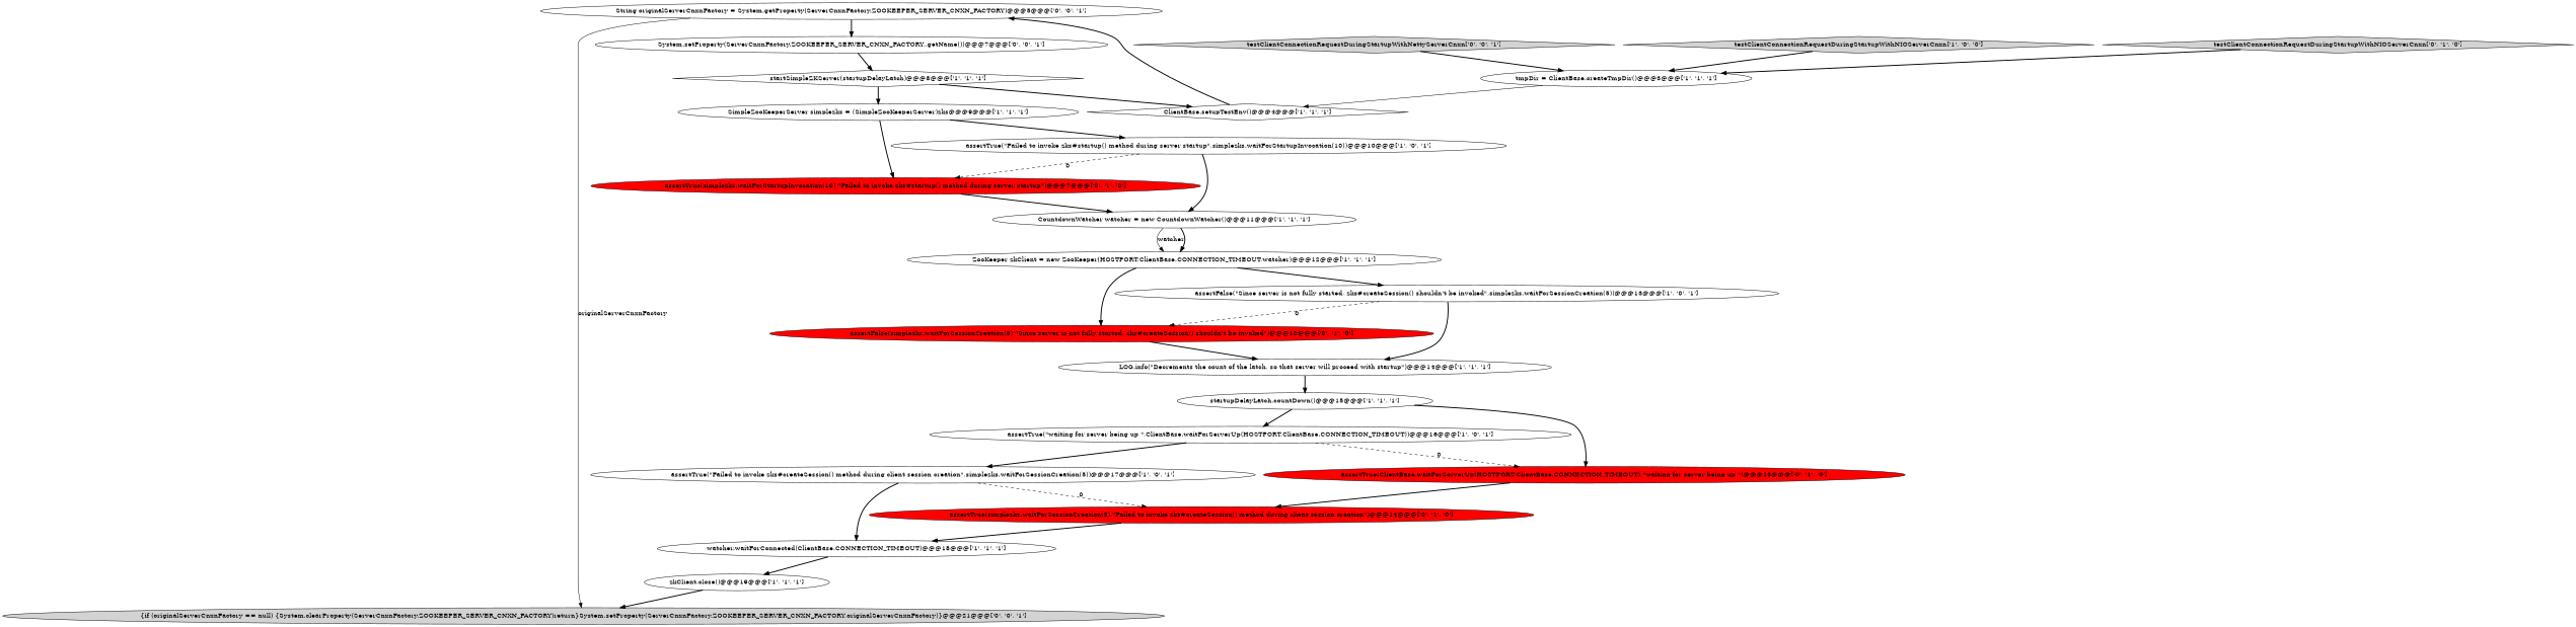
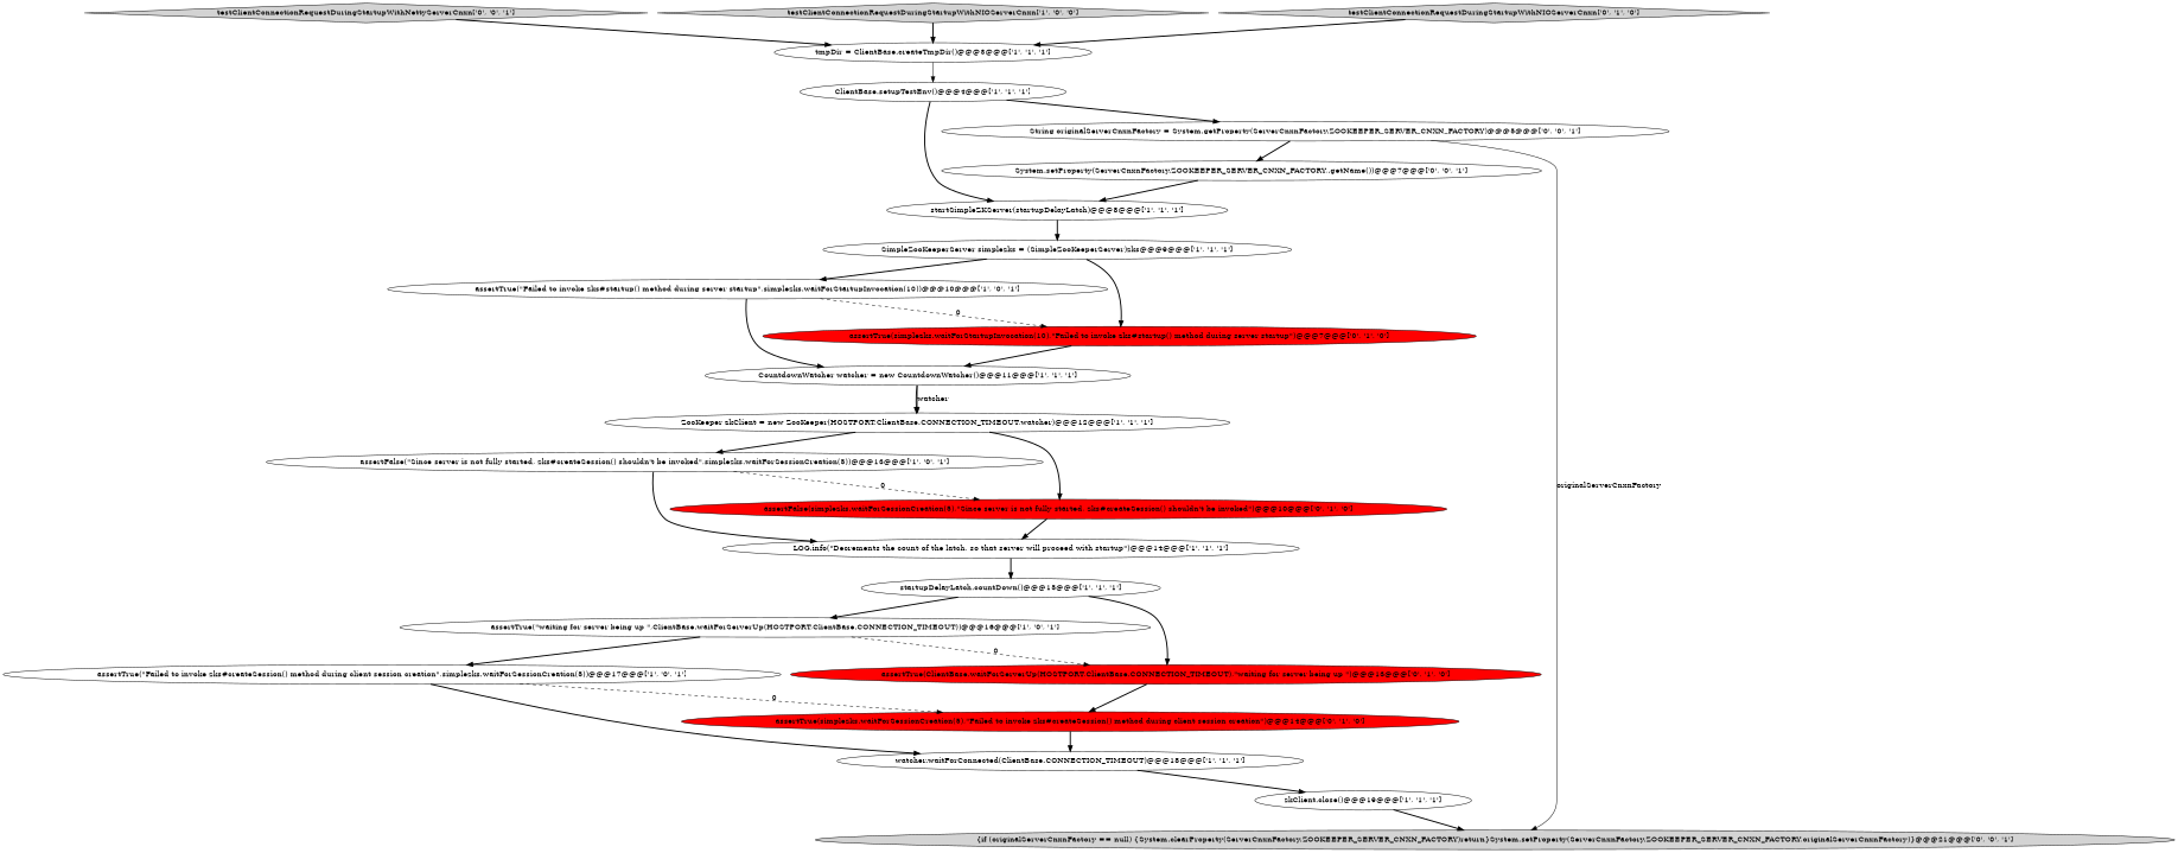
  digraph {
    node [fillcolor=white shape=ellipse style=filled]
    edge [style=bold]
    n1 [fillcolor=red label="assertFalse(simplezks.waitForSessionCreation(5),\"Since server is not fully started, zks#createSession() shouldn't be invoked\")@@@10@@@['0', '1', '0']"]
    n2 [label="LOG.info(\"Decrements the count of the latch, so that server will proceed with startup\")@@@14@@@['1', '1', '1']"]
    n3 [label="startupDelayLatch.countDown()@@@15@@@['1', '1', '1']"]
    n4 [fillcolor=lightgray label="{if (originalServerCnxnFactory == null) {System.clearProperty(ServerCnxnFactory.ZOOKEEPER_SERVER_CNXN_FACTORY)return}System.setProperty(ServerCnxnFactory.ZOOKEEPER_SERVER_CNXN_FACTORY,originalServerCnxnFactory)}@@@21@@@['0', '0', '1']"]
    n5 [label="System.setProperty(ServerCnxnFactory.ZOOKEEPER_SERVER_CNXN_FACTORY,.getName())@@@7@@@['0', '0', '1']"]
-   n6 [label="startSimpleZKServer(startupDelayLatch)@@@8@@@['1', '1', '1']" shape=diamond]
+   n6 [label="startSimpleZKServer(startupDelayLatch)@@@8@@@['1', '1', '1']"]
    n7 [label="SimpleZooKeeperServer simplezks = (SimpleZooKeeperServer)zks@@@9@@@['1', '1', '1']"]
    n8 [fillcolor=red label="assertTrue(simplezks.waitForStartupInvocation(10),\"Failed to invoke zks#startup() method during server startup\")@@@7@@@['0', '1', '0']"]
    n9 [label="CountdownWatcher watcher = new CountdownWatcher()@@@11@@@['1', '1', '1']"]
    n10 [label="ZooKeeper zkClient = new ZooKeeper(HOSTPORT,ClientBase.CONNECTION_TIMEOUT,watcher)@@@12@@@['1', '1', '1']"]
    n11 [fillcolor=red label="assertTrue(simplezks.waitForSessionCreation(5),\"Failed to invoke zks#createSession() method during client session creation\")@@@14@@@['0', '1', '0']"]
    n12 [label="watcher.waitForConnected(ClientBase.CONNECTION_TIMEOUT)@@@18@@@['1', '1', '1']"]
    n13 [label="zkClient.close()@@@19@@@['1', '1', '1']"]
    n14 [label="assertTrue(\"Failed to invoke zks#startup() method during server startup\",simplezks.waitForStartupInvocation(10))@@@10@@@['1', '0', '1']"]
    n15 [label="assertFalse(\"Since server is not fully started, zks#createSession() shouldn't be invoked\",simplezks.waitForSessionCreation(5))@@@13@@@['1', '0', '1']"]
    n16 [label="assertTrue(\"Failed to invoke zks#createSession() method during client session creation\",simplezks.waitForSessionCreation(5))@@@17@@@['1', '0', '1']"]
    n17 [fillcolor=red label="assertTrue(ClientBase.waitForServerUp(HOSTPORT,ClientBase.CONNECTION_TIMEOUT),\"waiting for server being up \")@@@13@@@['0', '1', '0']"]
    n18 [label="assertTrue(\"waiting for server being up \",ClientBase.waitForServerUp(HOSTPORT,ClientBase.CONNECTION_TIMEOUT))@@@16@@@['1', '0', '1']"]
    n19 [fillcolor=lightgray label="testClientConnectionRequestDuringStartupWithNettyServerCnxn['0', '0', '1']" shape=diamond]
    n20 [label="tmpDir = ClientBase.createTmpDir()@@@3@@@['1', '1', '1']"]
-   n21 [label="ClientBase.setupTestEnv()@@@4@@@['1', '1', '1']" shape=diamond]
+   n21 [label="ClientBase.setupTestEnv()@@@4@@@['1', '1', '1']"]
    n22 [label="String originalServerCnxnFactory = System.getProperty(ServerCnxnFactory.ZOOKEEPER_SERVER_CNXN_FACTORY)@@@5@@@['0', '0', '1']"]
    n23 [fillcolor=lightgray label="testClientConnectionRequestDuringStartupWithNIOServerCnxn['1', '0', '0']" shape=diamond]
    n24 [fillcolor=lightgray label="testClientConnectionRequestDuringStartupWithNIOServerCnxn['0', '1', '0']" shape=diamond]
    n1 -> n2
    n2 -> n3
    n3 -> n17
    n3 -> n18
    n5 -> n6
    n6 -> n7
    n7 -> n8
    n7 -> n14
    n8 -> n9
    n9 -> n10 [label=watcher style=solid]
    n9 -> n10
    n10 -> n1
    n10 -> n15
    n11 -> n12
    n12 -> n13
    n13 -> n4
    n14 -> n8 [label=0 style=dashed]
    n14 -> n9
    n15 -> n1 [label=0 style=dashed]
    n15 -> n2
    n16 -> n11 [label=0 style=dashed]
    n16 -> n12
    n17 -> n11
    n18 -> n16
    n18 -> n17 [label=0 style=dashed]
    n19 -> n20
    n20 -> n21 [style=solid]
-   n6 -> n21
+   n21 -> n6
    n21 -> n22
    n22 -> n4 [label=originalServerCnxnFactory style=solid]
    n22 -> n5
    n23 -> n20
    n24 -> n20
  }
